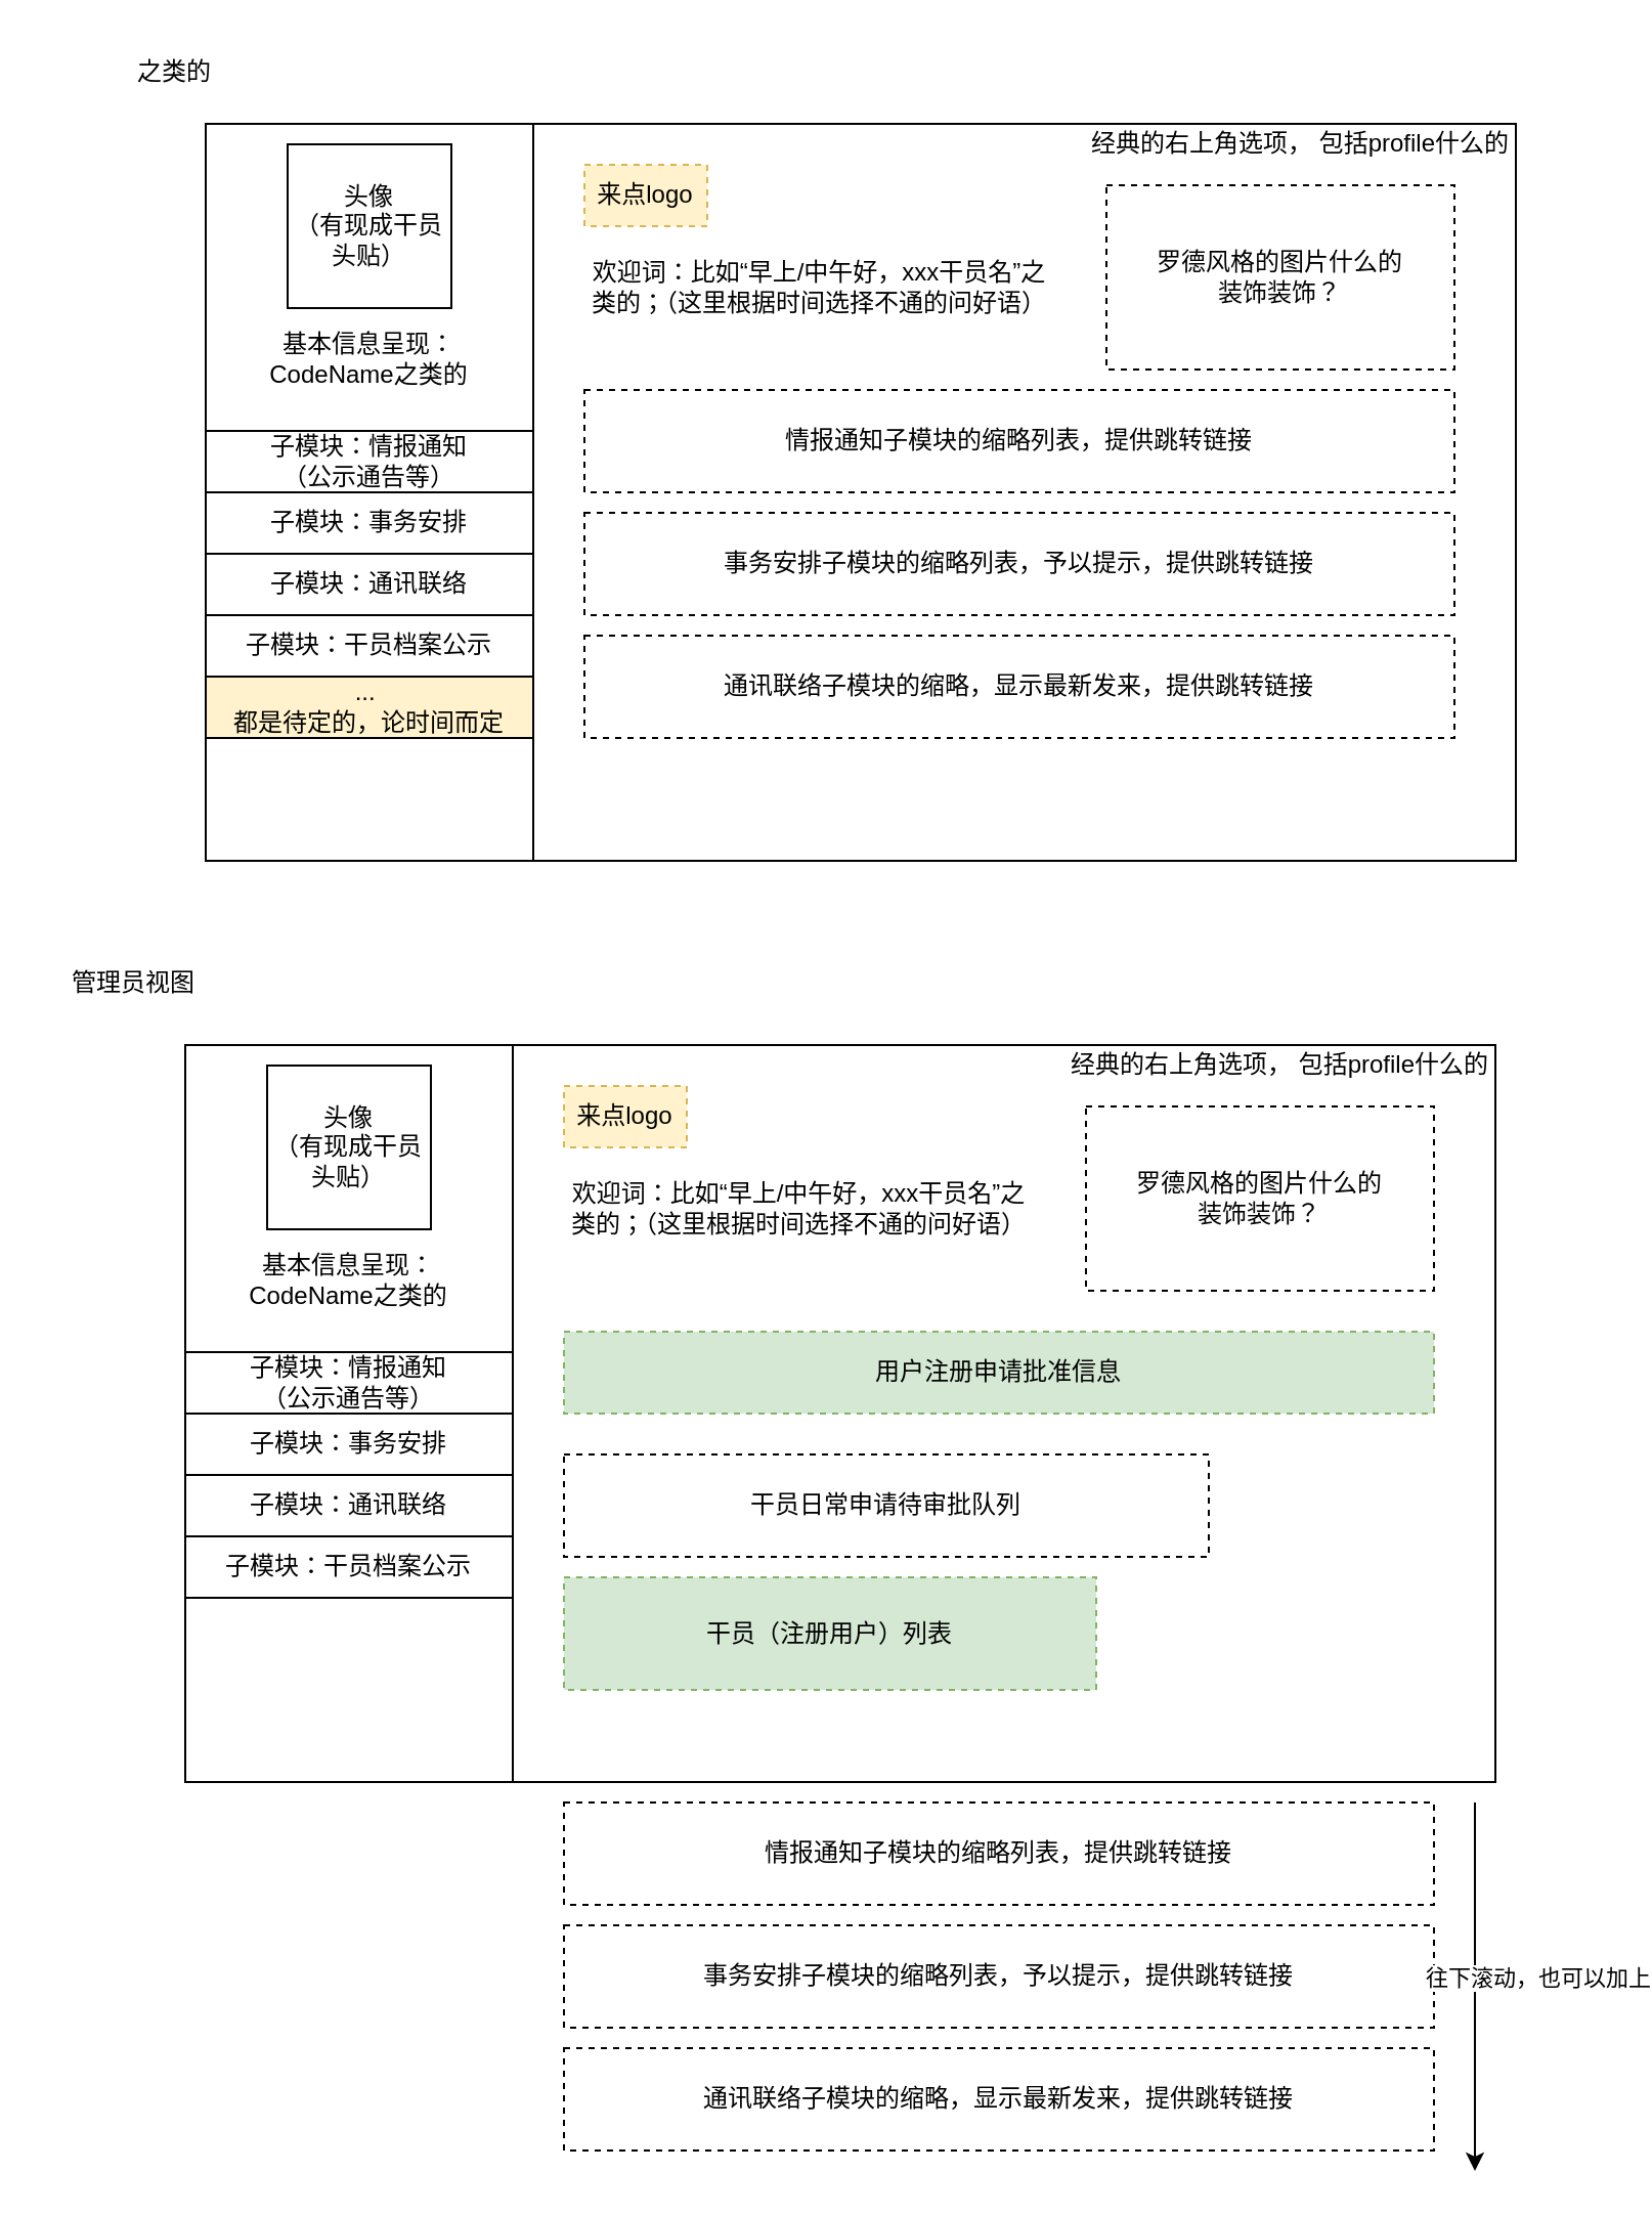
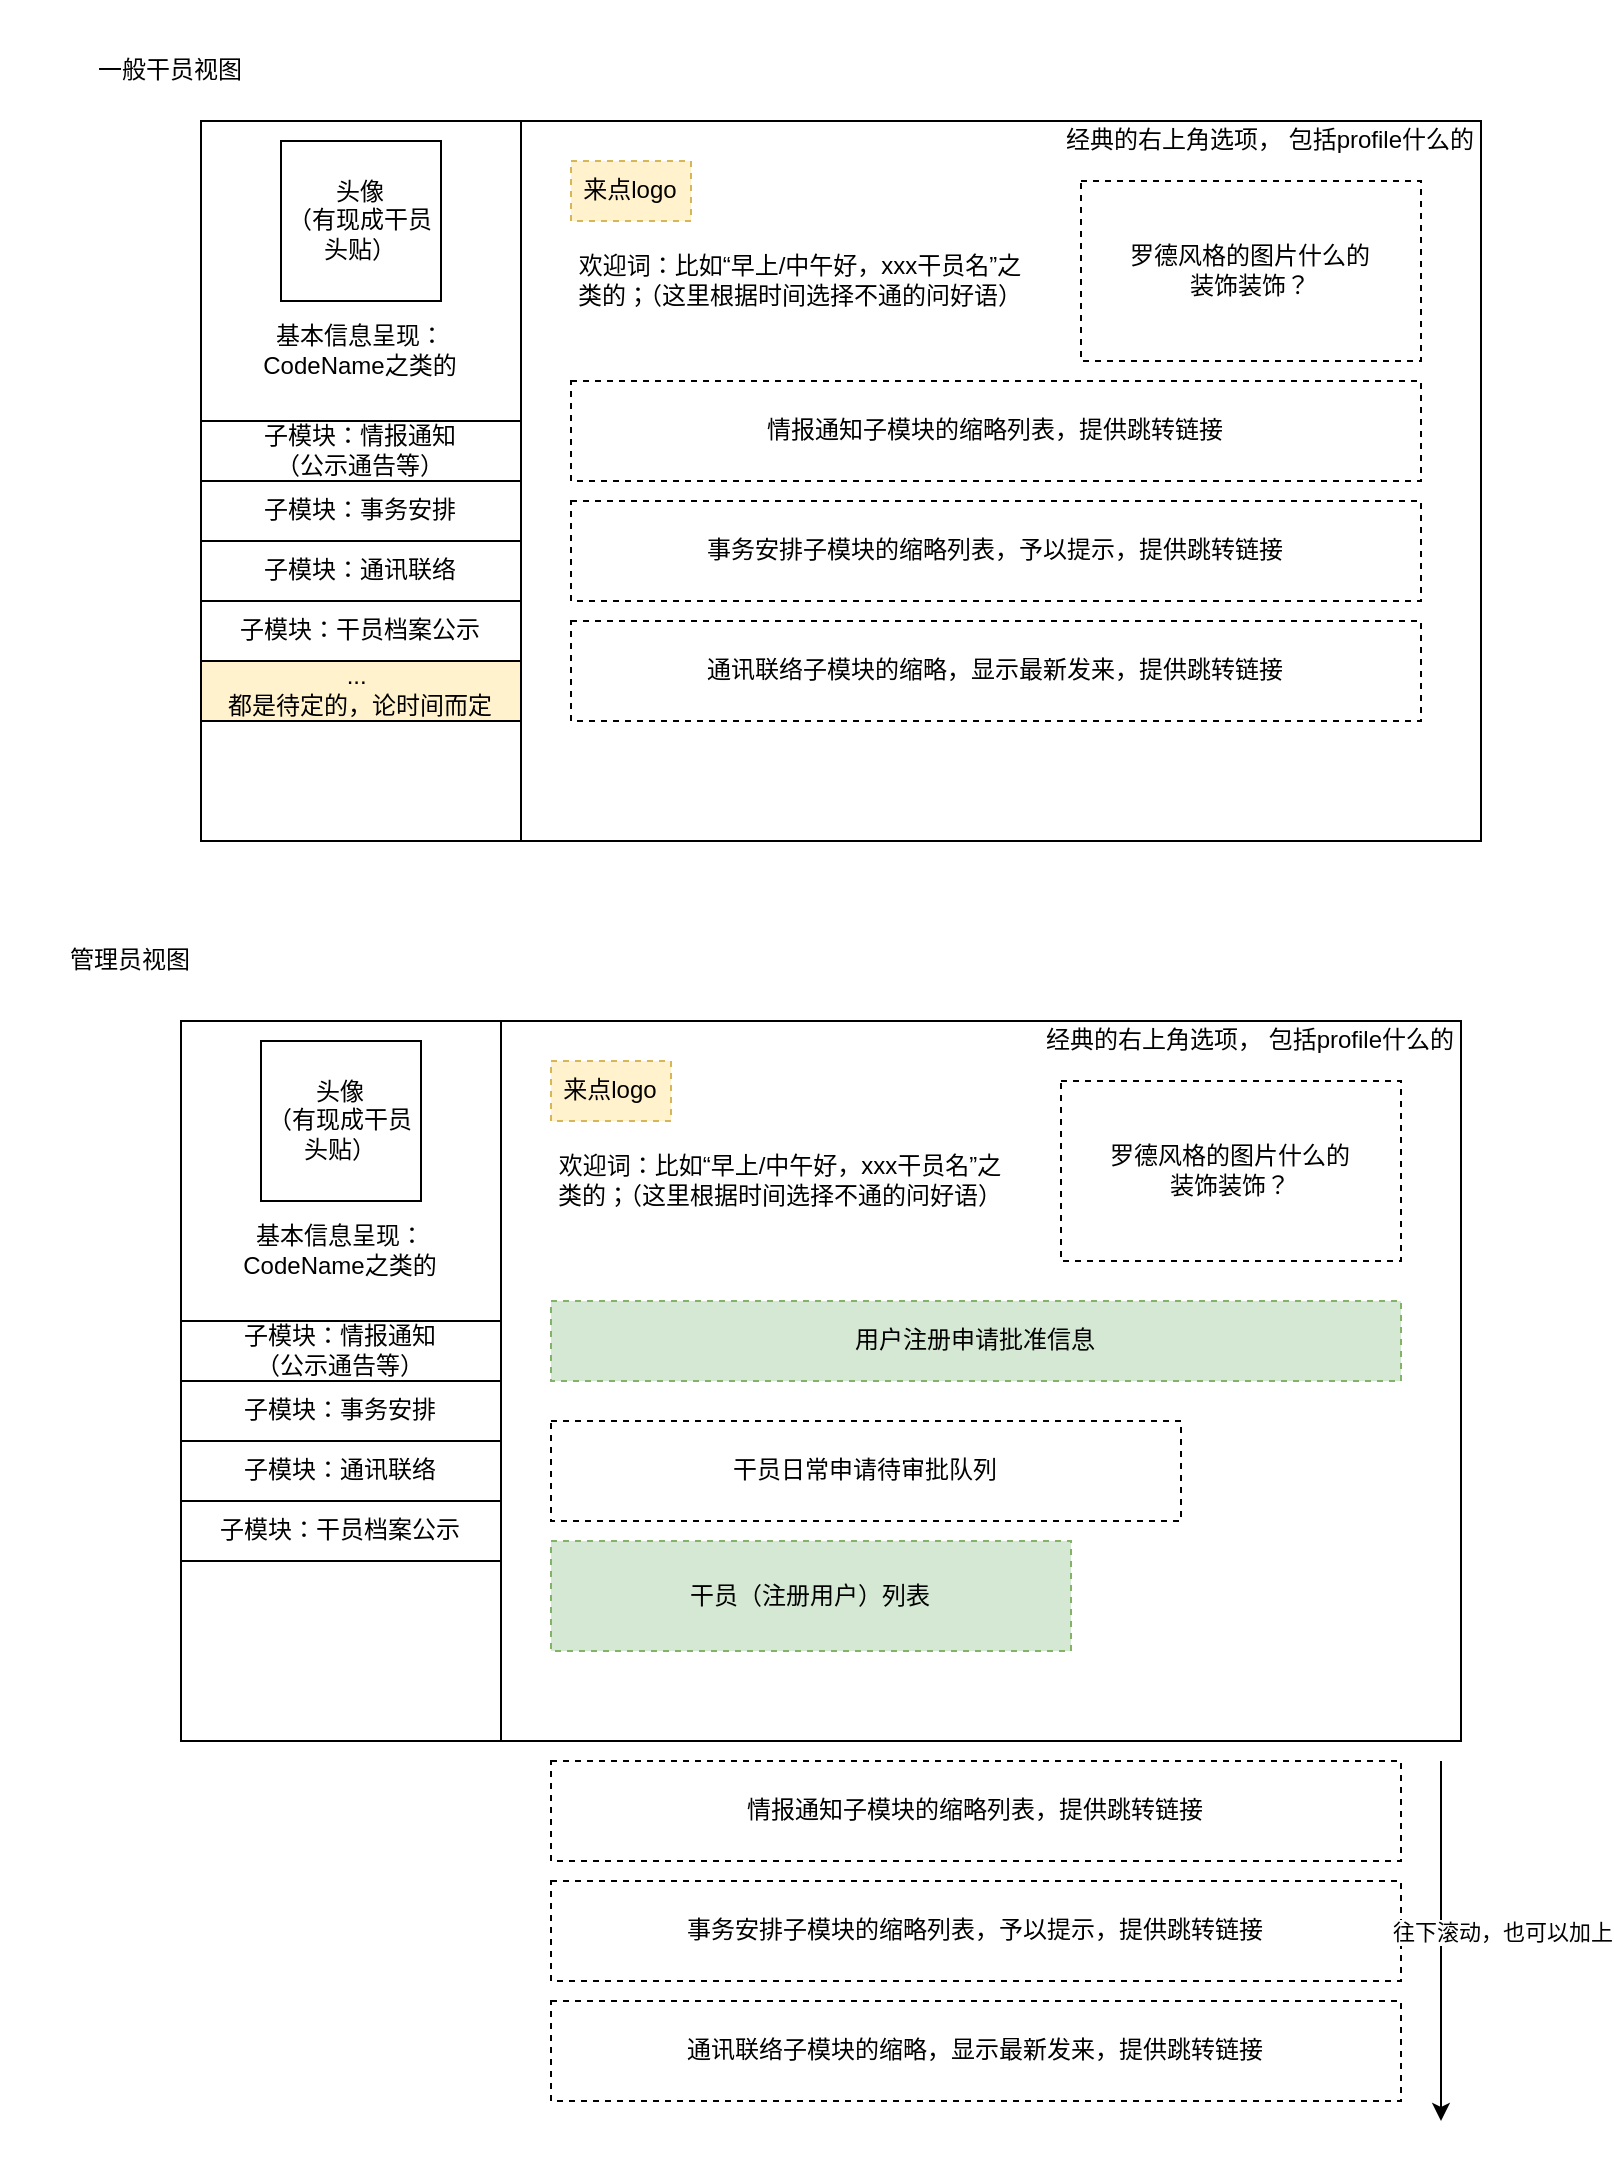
  <mxCell id="0" />
  <mxCell id="1" parent="0" />
  <mxCell id="2" value="" style="rounded=0;whiteSpace=wrap;html=1;" parent="1" vertex="1"><mxGeometry x="100" y="60" width="640" height="360" as="geometry" /></mxCell>
  <mxCell id="3" value="" style="endArrow=none;html=1;rounded=0;entryX=0.25;entryY=0;entryDx=0;entryDy=0;exitX=0.25;exitY=1;exitDx=0;exitDy=0;" parent="1" source="2" target="2" edge="1"><mxGeometry width="50" height="50" relative="1" as="geometry"><mxPoint x="210" y="210" as="sourcePoint" /><mxPoint x="260" y="160" as="targetPoint" /></mxGeometry></mxCell>
  <mxCell id="4" value="头像&lt;br&gt;（有现成干员头贴）" style="whiteSpace=wrap;html=1;aspect=fixed;" parent="1" vertex="1"><mxGeometry x="140" y="70" width="80" height="80" as="geometry" /></mxCell>
  <mxCell id="5" value="欢迎词：比如“早上/中午好，xxx干员名”之类的；（这里根据时间选择不通的问好语）" style="text;html=1;strokeColor=none;fillColor=none;align=center;verticalAlign=middle;whiteSpace=wrap;rounded=0;" parent="1" vertex="1"><mxGeometry x="285" y="110" width="230" height="60" as="geometry" /></mxCell>
  <mxCell id="6" value="基本信息呈现：&lt;br&gt;CodeName之类的" style="text;html=1;strokeColor=none;fillColor=none;align=center;verticalAlign=middle;whiteSpace=wrap;rounded=0;" parent="1" vertex="1"><mxGeometry x="105" y="160" width="150" height="30" as="geometry" /></mxCell>
  <mxCell id="7" value="子模块：情报通知&lt;br&gt;（公示通告等）" style="rounded=0;whiteSpace=wrap;html=1;" parent="1" vertex="1"><mxGeometry x="100" y="210" width="160" height="30" as="geometry" /></mxCell>
  <mxCell id="8" value="罗德风格的图片什么的&lt;br&gt;装饰装饰？" style="rounded=0;whiteSpace=wrap;html=1;dashed=1;" parent="1" vertex="1"><mxGeometry x="540" y="90" width="170" height="90" as="geometry" /></mxCell>
  <mxCell id="9" value="情报通知子模块的缩略列表，提供跳转链接" style="rounded=0;whiteSpace=wrap;html=1;dashed=1;" parent="1" vertex="1"><mxGeometry x="285" y="190" width="425" height="50" as="geometry" /></mxCell>
  <mxCell id="10" value="事务安排子模块的缩略列表，予以提示，提供跳转链接" style="rounded=0;whiteSpace=wrap;html=1;dashed=1;" parent="1" vertex="1"><mxGeometry x="285" y="250" width="425" height="50" as="geometry" /></mxCell>
  <mxCell id="11" value="子模块：事务安排" style="rounded=0;whiteSpace=wrap;html=1;" parent="1" vertex="1"><mxGeometry x="100" y="240" width="160" height="30" as="geometry" /></mxCell>
  <mxCell id="12" value="经典的右上角选项， 包括profile什么的" style="text;html=1;strokeColor=none;fillColor=none;align=center;verticalAlign=middle;whiteSpace=wrap;rounded=0;dashed=1;" parent="1" vertex="1"><mxGeometry x="530" y="60" width="210" height="20" as="geometry" /></mxCell>
  <mxCell id="13" value="来点logo" style="text;html=1;strokeColor=#d6b656;fillColor=#fff2cc;align=center;verticalAlign=middle;whiteSpace=wrap;rounded=0;dashed=1;" parent="1" vertex="1"><mxGeometry x="285" y="80" width="60" height="30" as="geometry" /></mxCell>
  <mxCell id="14" value="子模块：通讯联络" style="rounded=0;whiteSpace=wrap;html=1;" parent="1" vertex="1"><mxGeometry x="100" y="270" width="160" height="30" as="geometry" /></mxCell>
  <mxCell id="15" value="通讯联络子模块的缩略，显示最新发来，提供跳转链接" style="rounded=0;whiteSpace=wrap;html=1;dashed=1;" parent="1" vertex="1"><mxGeometry x="285" y="310" width="425" height="50" as="geometry" /></mxCell>
  <mxCell id="16" value="子模块：干员档案公示" style="rounded=0;whiteSpace=wrap;html=1;" parent="1" vertex="1"><mxGeometry x="100" y="300" width="160" height="30" as="geometry" /></mxCell>
- <mxCell id="17" value="之类的" style="text;html=1;strokeColor=none;fillColor=none;align=center;verticalAlign=middle;whiteSpace=wrap;rounded=0;dashed=1;" parent="1" vertex="1"><mxGeometry x="40" y="20" width="90" height="30" as="geometry" /></mxCell>
+ <mxCell id="17" value="一般干员视图" style="text;html=1;strokeColor=none;fillColor=none;align=center;verticalAlign=middle;whiteSpace=wrap;rounded=0;dashed=1;" parent="1" vertex="1"><mxGeometry x="40" y="20" width="90" height="30" as="geometry" /></mxCell>
  <mxCell id="18" value="" style="rounded=0;whiteSpace=wrap;html=1;" parent="1" vertex="1"><mxGeometry x="90" y="510" width="640" height="360" as="geometry" /></mxCell>
  <mxCell id="19" value="" style="endArrow=none;html=1;rounded=0;entryX=0.25;entryY=0;entryDx=0;entryDy=0;exitX=0.25;exitY=1;exitDx=0;exitDy=0;" parent="1" source="18" target="18" edge="1"><mxGeometry width="50" height="50" relative="1" as="geometry"><mxPoint x="200" y="660" as="sourcePoint" /><mxPoint x="250" y="610" as="targetPoint" /></mxGeometry></mxCell>
  <mxCell id="20" value="头像&lt;br&gt;（有现成干员头贴）" style="whiteSpace=wrap;html=1;aspect=fixed;" parent="1" vertex="1"><mxGeometry x="130" y="520" width="80" height="80" as="geometry" /></mxCell>
  <mxCell id="21" value="欢迎词：比如“早上/中午好，xxx干员名”之类的；（这里根据时间选择不通的问好语）" style="text;html=1;strokeColor=none;fillColor=none;align=center;verticalAlign=middle;whiteSpace=wrap;rounded=0;" parent="1" vertex="1"><mxGeometry x="275" y="560" width="230" height="60" as="geometry" /></mxCell>
  <mxCell id="22" value="基本信息呈现：&lt;br&gt;CodeName之类的" style="text;html=1;strokeColor=none;fillColor=none;align=center;verticalAlign=middle;whiteSpace=wrap;rounded=0;" parent="1" vertex="1"><mxGeometry x="95" y="610" width="150" height="30" as="geometry" /></mxCell>
  <mxCell id="23" value="子模块：情报通知&lt;br&gt;（公示通告等）" style="rounded=0;whiteSpace=wrap;html=1;" parent="1" vertex="1"><mxGeometry x="90" y="660" width="160" height="30" as="geometry" /></mxCell>
  <mxCell id="24" value="罗德风格的图片什么的&lt;br&gt;装饰装饰？" style="rounded=0;whiteSpace=wrap;html=1;dashed=1;" parent="1" vertex="1"><mxGeometry x="530" y="540" width="170" height="90" as="geometry" /></mxCell>
  <mxCell id="25" value="子模块：事务安排" style="rounded=0;whiteSpace=wrap;html=1;" parent="1" vertex="1"><mxGeometry x="90" y="690" width="160" height="30" as="geometry" /></mxCell>
  <mxCell id="26" value="经典的右上角选项， 包括profile什么的" style="text;html=1;strokeColor=none;fillColor=none;align=center;verticalAlign=middle;whiteSpace=wrap;rounded=0;dashed=1;" parent="1" vertex="1"><mxGeometry x="520" y="510" width="210" height="20" as="geometry" /></mxCell>
  <mxCell id="27" value="来点logo" style="text;html=1;strokeColor=#d6b656;fillColor=#fff2cc;align=center;verticalAlign=middle;whiteSpace=wrap;rounded=0;dashed=1;" parent="1" vertex="1"><mxGeometry x="275" y="530" width="60" height="30" as="geometry" /></mxCell>
  <mxCell id="28" value="子模块：通讯联络" style="rounded=0;whiteSpace=wrap;html=1;" parent="1" vertex="1"><mxGeometry x="90" y="720" width="160" height="30" as="geometry" /></mxCell>
  <mxCell id="29" value="通讯联络子模块的缩略，显示最新发来，提供跳转链接" style="rounded=0;whiteSpace=wrap;html=1;dashed=1;" parent="1" vertex="1"><mxGeometry x="275" y="1000" width="425" height="50" as="geometry" /></mxCell>
  <mxCell id="30" value="子模块：干员档案公示" style="rounded=0;whiteSpace=wrap;html=1;" parent="1" vertex="1"><mxGeometry x="90" y="750" width="160" height="30" as="geometry" /></mxCell>
  <mxCell id="31" value="管理员视图" style="text;html=1;strokeColor=none;fillColor=none;align=center;verticalAlign=middle;whiteSpace=wrap;rounded=0;dashed=1;" parent="1" vertex="1"><mxGeometry x="20" y="465" width="90" height="30" as="geometry" /></mxCell>
  <mxCell id="32" value="情报通知子模块的缩略列表，提供跳转链接" style="rounded=0;whiteSpace=wrap;html=1;dashed=1;" parent="1" vertex="1"><mxGeometry x="275" y="880" width="425" height="50" as="geometry" /></mxCell>
  <mxCell id="33" value="事务安排子模块的缩略列表，予以提示，提供跳转链接" style="rounded=0;whiteSpace=wrap;html=1;dashed=1;" parent="1" vertex="1"><mxGeometry x="275" y="940" width="425" height="50" as="geometry" /></mxCell>
  <mxCell id="34" value="用户注册申请批准信息" style="rounded=0;whiteSpace=wrap;html=1;dashed=1;fillColor=#d5e8d4;strokeColor=#82b366;" parent="1" vertex="1"><mxGeometry x="275" y="650" width="425" height="40" as="geometry" /></mxCell>
  <mxCell id="35" value="干员日常申请待审批队列" style="rounded=0;whiteSpace=wrap;html=1;dashed=1;" parent="1" vertex="1"><mxGeometry x="275" y="710" width="315" height="50" as="geometry" /></mxCell>
  <mxCell id="36" value="干员（注册用户）列表" style="rounded=0;whiteSpace=wrap;html=1;dashed=1;fillColor=#d5e8d4;strokeColor=#82b366;" parent="1" vertex="1"><mxGeometry x="275" y="770" width="260" height="55" as="geometry" /></mxCell>
  <mxCell id="37" value="" style="endArrow=classic;html=1;rounded=0;" parent="1" edge="1"><mxGeometry width="50" height="50" relative="1" as="geometry"><mxPoint x="720" y="880" as="sourcePoint" /><mxPoint x="720" y="1060" as="targetPoint" /></mxGeometry></mxCell>
  <mxCell id="38" value="往下滚动，也可以加上" style="edgeLabel;html=1;align=center;verticalAlign=middle;resizable=0;points=[];" parent="37" vertex="1" connectable="0"><mxGeometry x="-0.111" y="-3" relative="1" as="geometry"><mxPoint x="33" y="5" as="offset" /></mxGeometry></mxCell>
  <mxCell id="39" value="...&amp;nbsp;&lt;br&gt;都是待定的，论时间而定" style="rounded=0;whiteSpace=wrap;html=1;fillColor=#fff2cc;" parent="1" vertex="1"><mxGeometry x="100" y="330" width="160" height="30" as="geometry" /></mxCell>
